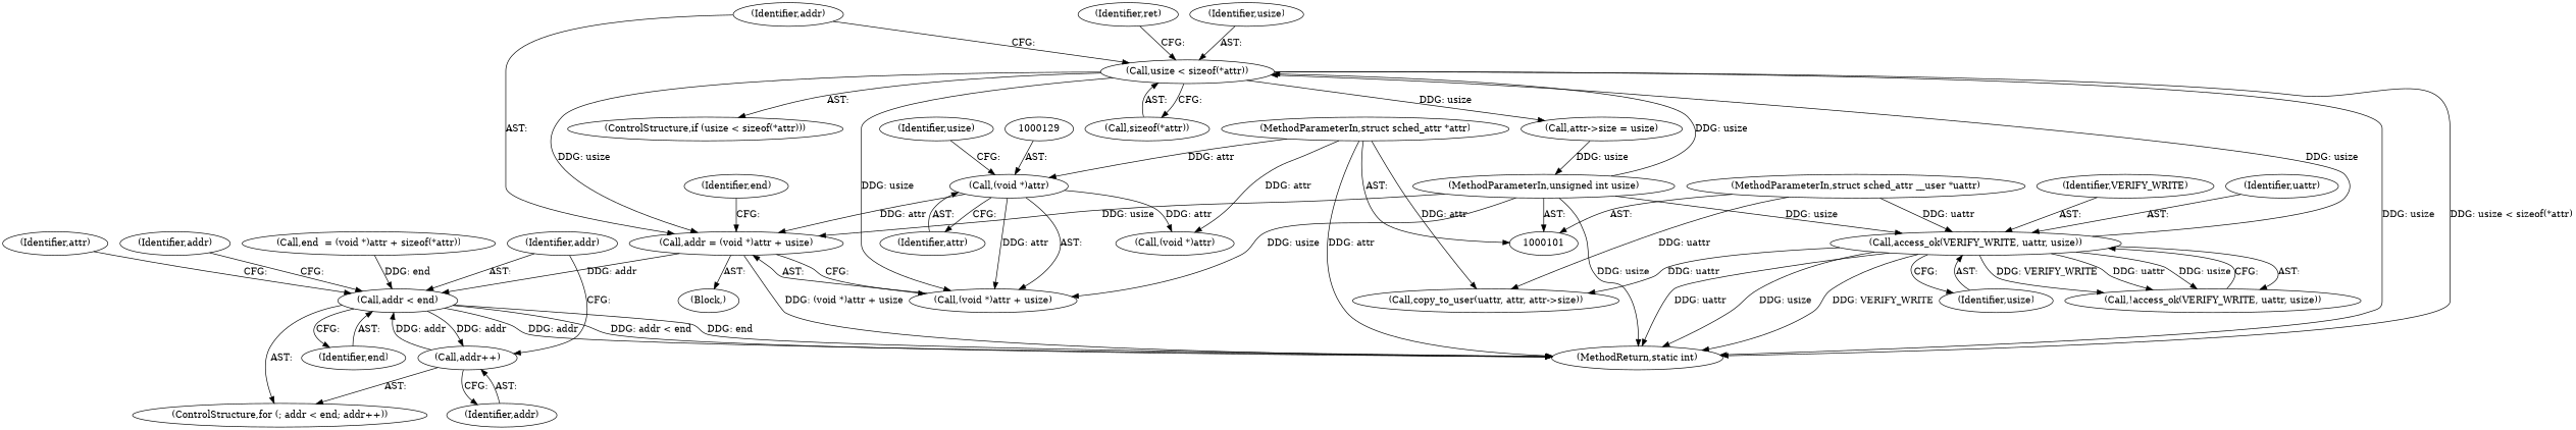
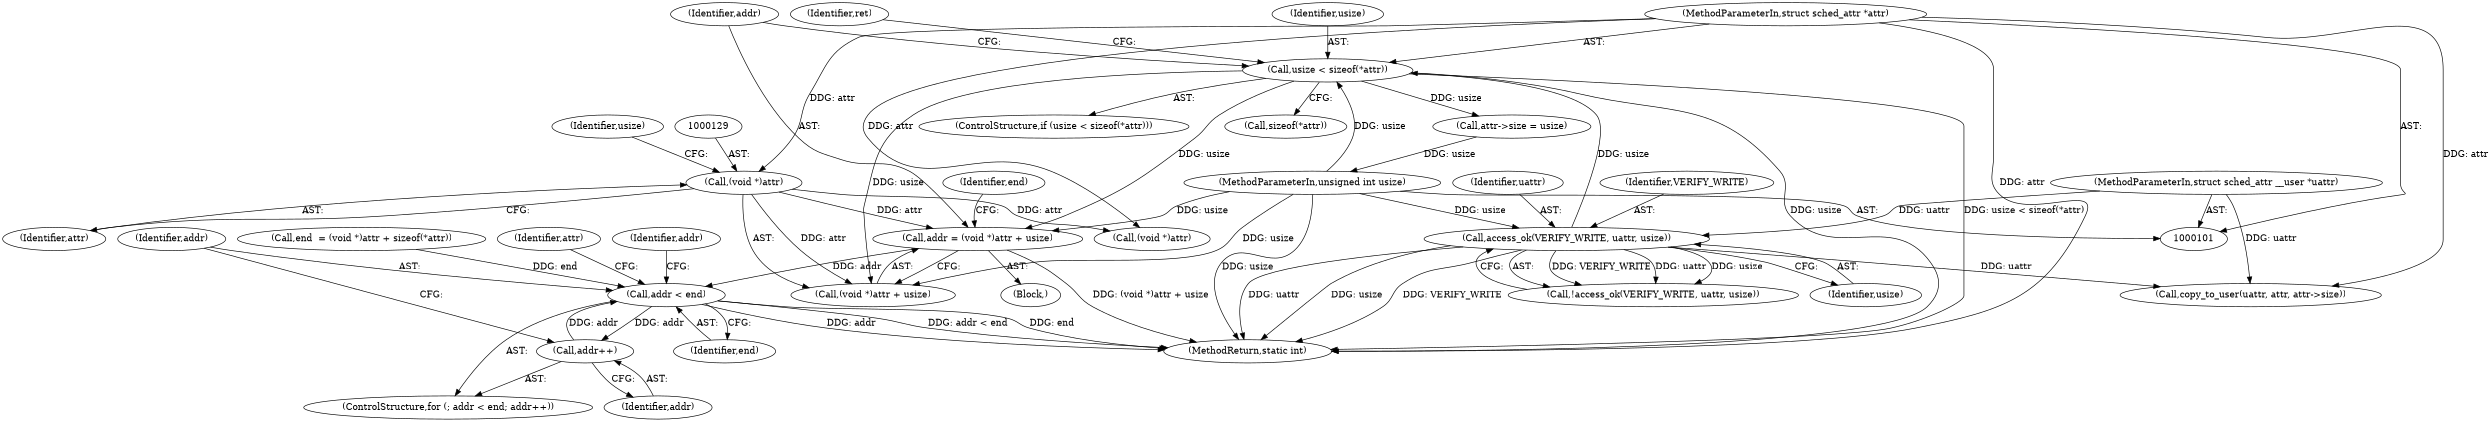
  digraph {
    n1 [label="(Call,addr = (void *)attr + usize)"]
    n2 [label="(Call,addr < end)"]
    n3 [label="(Call,(void *)attr + usize)"]
    n4 [label="(Block,)"]
    n5 [label="(MethodReturn,static int)"]
    n6 [label="(Call,addr++)"]
    n7 [label="(ControlStructure,for (; addr < end; addr++))"]
    n8 [label="(Identifier,end)"]
    n9 [label="(Call,(void *)attr)"]
    n10 [label="(Identifier,attr)"]
    n11 [label="(Call,(void *)attr)"]
    n12 [label="(MethodParameterIn,struct sched_attr *attr)"]
    n13 [label="(Call,copy_to_user(uattr, attr, attr->size))"]
    1000101
    n15 [label="(Call,usize < sizeof(*attr))"]
    n16 [label="(ControlStructure,if (usize < sizeof(*attr)))"]
    n17 [label="(Call,attr->size = usize)"]
    n18 [label="(Call,sizeof(*attr))"]
    n19 [label="(MethodParameterIn,unsigned int usize)"]
    n20 [label="(Call,access_ok(VERIFY_WRITE, uattr, usize))"]
    n21 [label="(Call,!access_ok(VERIFY_WRITE, uattr, usize))"]
    n22 [label="(Identifier,usize)"]
    n23 [label="(MethodParameterIn,struct sched_attr __user *uattr)"]
    n24 [label="(Identifier,addr)"]
    n25 [label="(Identifier,end)"]
    n26 [label="(Identifier,addr)"]
    n27 [label="(Identifier,addr)"]
    n28 [label="(Identifier,usize)"]
    n29 [label="(Identifier,VERIFY_WRITE)"]
    n30 [label="(Identifier,addr)"]
    n31 [label="(Identifier,uattr)"]
    n32 [label="(Identifier,ret)"]
    n33 [label="(Call,end  = (void *)attr + sizeof(*attr))"]
    n34 [label="(Identifier,attr)"]
    n35 [label="(Identifier,usize)"]
    1000129
    n1 -> n2 [label="DDG: addr"]
    n1 -> n3 [label="CFG: "]
    n1 -> n4 [label="AST: "]
    n1 -> n5 [label="DDG: (void *)attr + usize"]
    n2 -> n5 [label="DDG: addr < end"]
    n2 -> n5 [label="DDG: end"]
    n2 -> n5 [label="DDG: addr"]
    n2 -> n6 [label="DDG: addr"]
    n2 -> n7 [label="AST: "]
    n2 -> n8 [label="CFG: "]
    n3 -> n1 [label="AST: "]
    n6 -> n2 [label="DDG: addr"]
    n6 -> n7 [label="AST: "]
    n6 -> n24 [label="CFG: "]
    n8 -> n2 [label="AST: "]
    n9 -> n1 [label="DDG: attr"]
    n9 -> n3 [label="AST: "]
    n9 -> n3 [label="DDG: attr"]
    n9 -> n10 [label="CFG: "]
    n9 -> n11 [label="DDG: attr"]
    n10 -> n9 [label="AST: "]
    n12 -> n5 [label="DDG: attr"]
    n12 -> n9 [label="DDG: attr"]
    n12 -> n11 [label="DDG: attr"]
    n12 -> n13 [label="DDG: attr"]
    n12 -> 1000101 [label="AST: "]
    n15 -> n1 [label="DDG: usize"]
    n15 -> n3 [label="DDG: usize"]
    n15 -> n5 [label="DDG: usize"]
    n15 -> n5 [label="DDG: usize < sizeof(*attr)"]
    n15 -> n16 [label="AST: "]
    n15 -> n17 [label="DDG: usize"]
    n15 -> n18 [label="CFG: "]
    n17 -> n19 [label="DDG: usize"]
-   n18 -> n15 [label="AST: "]
+   n12 -> n15 [label="AST: "]
    n19 -> n1 [label="DDG: usize"]
    n19 -> n3 [label="DDG: usize"]
    n19 -> n5 [label="DDG: usize"]
    n19 -> 1000101 [label="AST: "]
    n19 -> n15 [label="DDG: usize"]
    n19 -> n20 [label="DDG: usize"]
    n20 -> n5 [label="DDG: usize"]
    n20 -> n5 [label="DDG: VERIFY_WRITE"]
    n20 -> n5 [label="DDG: uattr"]
    n20 -> n13 [label="DDG: uattr"]
    n20 -> n15 [label="DDG: usize"]
    n20 -> n21 [label="AST: "]
    n20 -> n21 [label="DDG: VERIFY_WRITE"]
    n20 -> n21 [label="DDG: uattr"]
    n20 -> n21 [label="DDG: usize"]
    n20 -> n22 [label="CFG: "]
    n21 -> n20 [label="CFG: "]
    n22 -> n20 [label="AST: "]
    n23 -> n13 [label="DDG: uattr"]
    n23 -> 1000101 [label="AST: "]
    n23 -> n20 [label="DDG: uattr"]
    n24 -> n6 [label="AST: "]
    n25 -> n1 [label="CFG: "]
    n26 -> n2 [label="AST: "]
    n26 -> n6 [label="CFG: "]
    n27 -> n2 [label="CFG: "]
    n28 -> n15 [label="AST: "]
    n29 -> n20 [label="AST: "]
    n30 -> n1 [label="AST: "]
    n30 -> n15 [label="CFG: "]
    n31 -> n20 [label="AST: "]
    n32 -> n15 [label="CFG: "]
    n33 -> n2 [label="DDG: end"]
    n34 -> n2 [label="CFG: "]
    n35 -> n9 [label="CFG: "]
    1000129 -> n9 [label="AST: "]
  }
